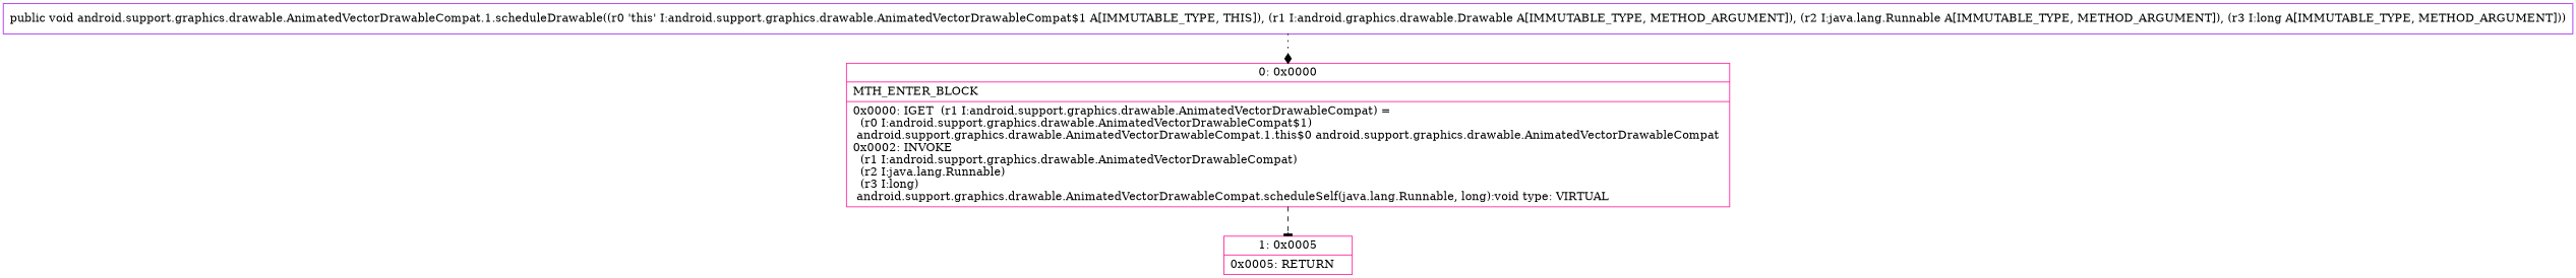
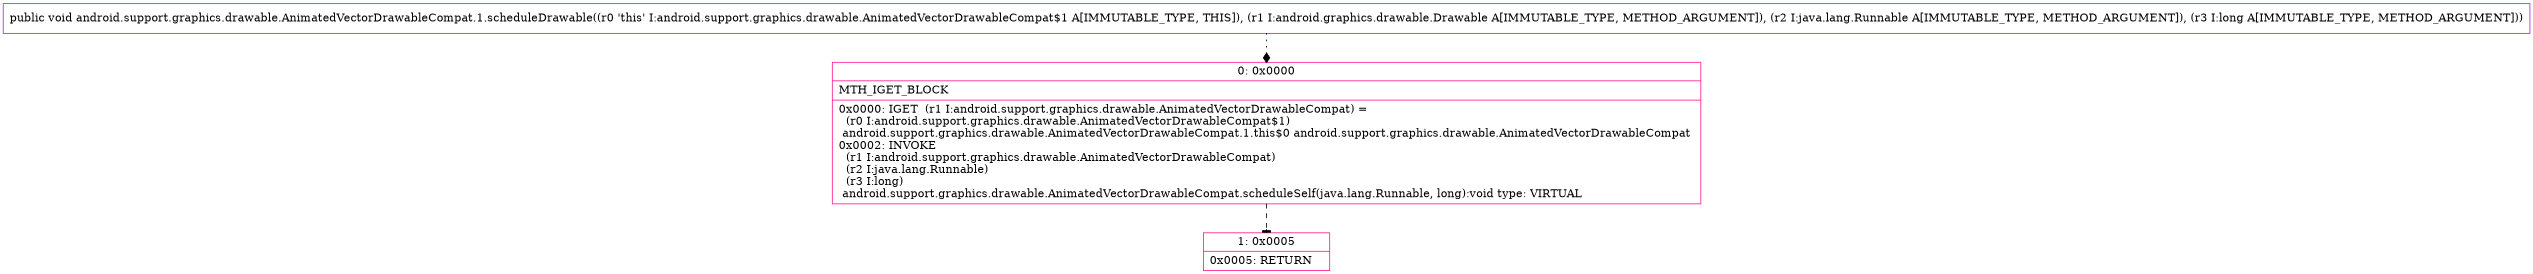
  digraph {
    node [shape=record color=deeppink]
-   n1 [label="{0\:\ 0x0000|MTH_ENTER_BLOCK\l|0x0000: IGET  (r1 I:android.support.graphics.drawable.AnimatedVectorDrawableCompat) = \l  (r0 I:android.support.graphics.drawable.AnimatedVectorDrawableCompat$1)\l android.support.graphics.drawable.AnimatedVectorDrawableCompat.1.this$0 android.support.graphics.drawable.AnimatedVectorDrawableCompat \l0x0002: INVOKE  \l  (r1 I:android.support.graphics.drawable.AnimatedVectorDrawableCompat)\l  (r2 I:java.lang.Runnable)\l  (r3 I:long)\l android.support.graphics.drawable.AnimatedVectorDrawableCompat.scheduleSelf(java.lang.Runnable, long):void type: VIRTUAL \l}"]
+   n1 [label="{0\:\ 0x0000|MTH_IGET_BLOCK\l|0x0000: IGET  (r1 I:android.support.graphics.drawable.AnimatedVectorDrawableCompat) = \l  (r0 I:android.support.graphics.drawable.AnimatedVectorDrawableCompat$1)\l android.support.graphics.drawable.AnimatedVectorDrawableCompat.1.this$0 android.support.graphics.drawable.AnimatedVectorDrawableCompat \l0x0002: INVOKE  \l  (r1 I:android.support.graphics.drawable.AnimatedVectorDrawableCompat)\l  (r2 I:java.lang.Runnable)\l  (r3 I:long)\l android.support.graphics.drawable.AnimatedVectorDrawableCompat.scheduleSelf(java.lang.Runnable, long):void type: VIRTUAL \l}"]
    n2 [label="{1\:\ 0x0005|0x0005: RETURN   \l}"]
    n3 [label="{public void android.support.graphics.drawable.AnimatedVectorDrawableCompat.1.scheduleDrawable((r0 'this' I:android.support.graphics.drawable.AnimatedVectorDrawableCompat$1 A[IMMUTABLE_TYPE, THIS]), (r1 I:android.graphics.drawable.Drawable A[IMMUTABLE_TYPE, METHOD_ARGUMENT]), (r2 I:java.lang.Runnable A[IMMUTABLE_TYPE, METHOD_ARGUMENT]), (r3 I:long A[IMMUTABLE_TYPE, METHOD_ARGUMENT])) }" color=purple]
    n1 -> n2 [style=dashed arrowhead=tee]
    n3 -> n1 [style=dotted arrowhead=diamond]
  }
